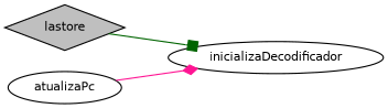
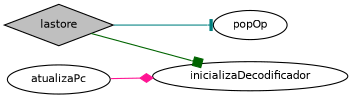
  digraph {
    rankdir=LR
    node [color=black fillcolor=white fontname=Helvetica fontsize=10 shape=ellipse style=filled]
    edge [fontname=Helvetica fontsize=10 labelfontname=Helvetica labelfontsize=10 style=solid]
    n1 [fillcolor=grey75 fontcolor=black height=0.2 label=lastore shape=diamond width=0.4]
+   n2 [height=0.2 label=popOp width=0.4]
    n3 [height=0.2 label=inicializaDecodificador width=0.4]
    n4 [height=0.2 label=atualizaPc width=0.4]
+   n1 -> n2 [arrowhead=tee color=teal]
    n1 -> n3 [arrowhead=box color=darkgreen]
    n4 -> n3 [arrowhead=diamond color=deeppink]
  }
